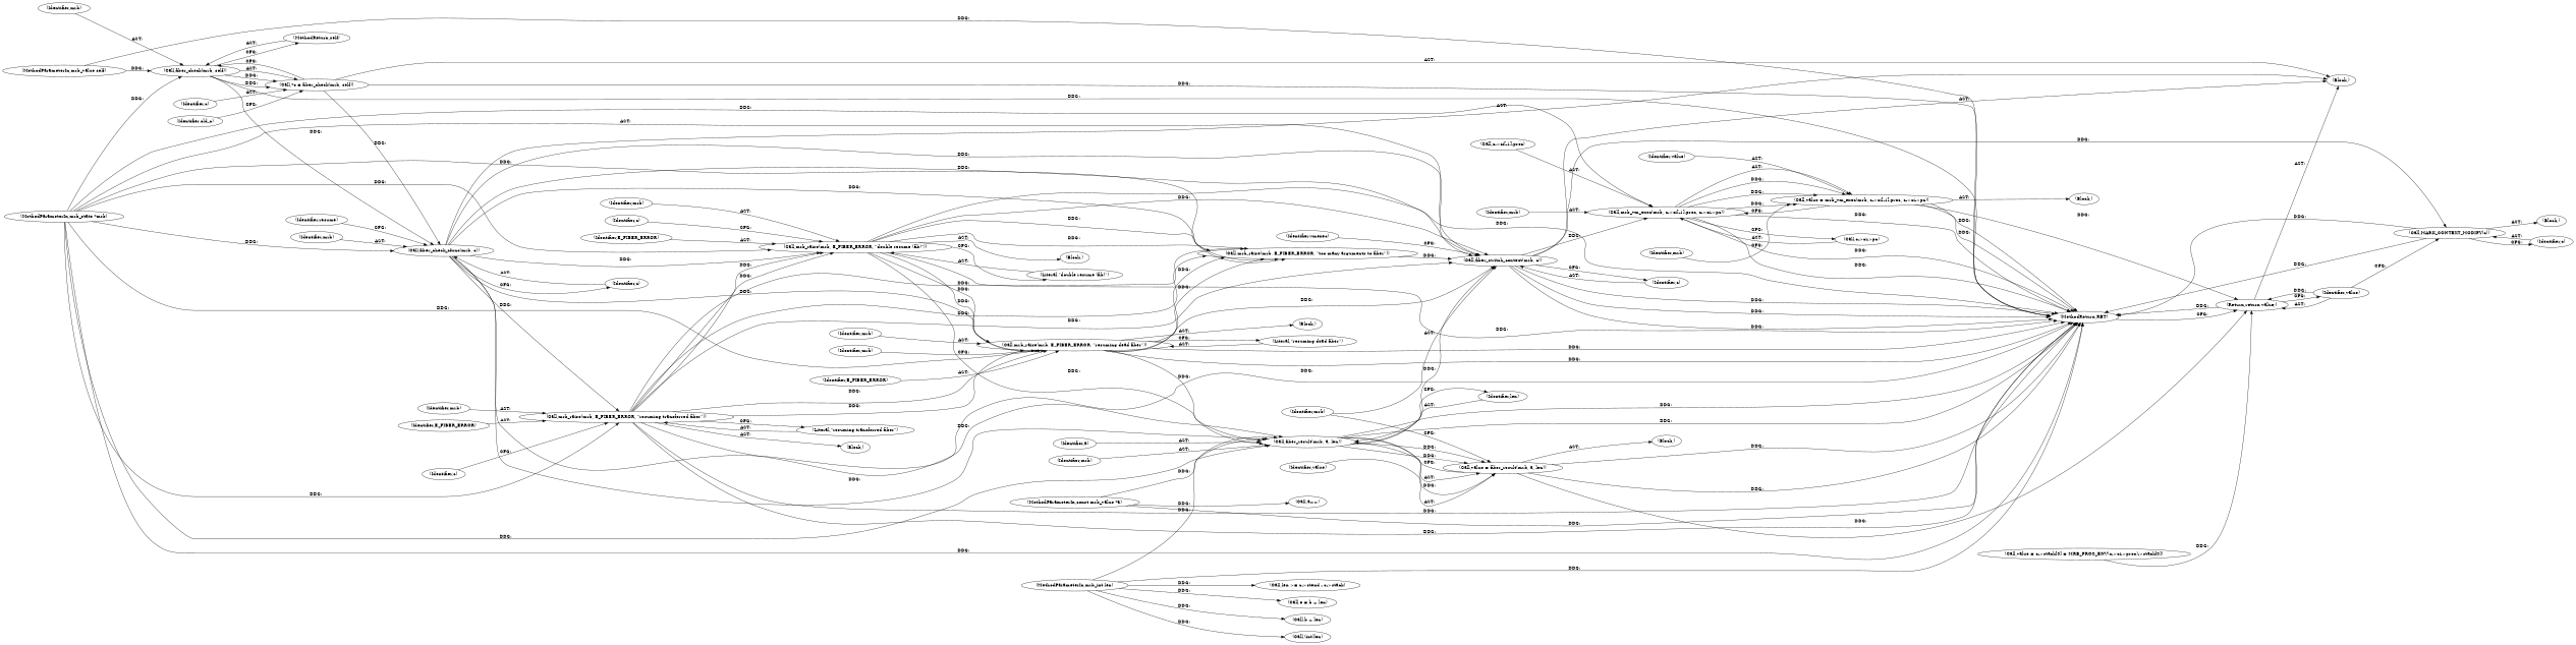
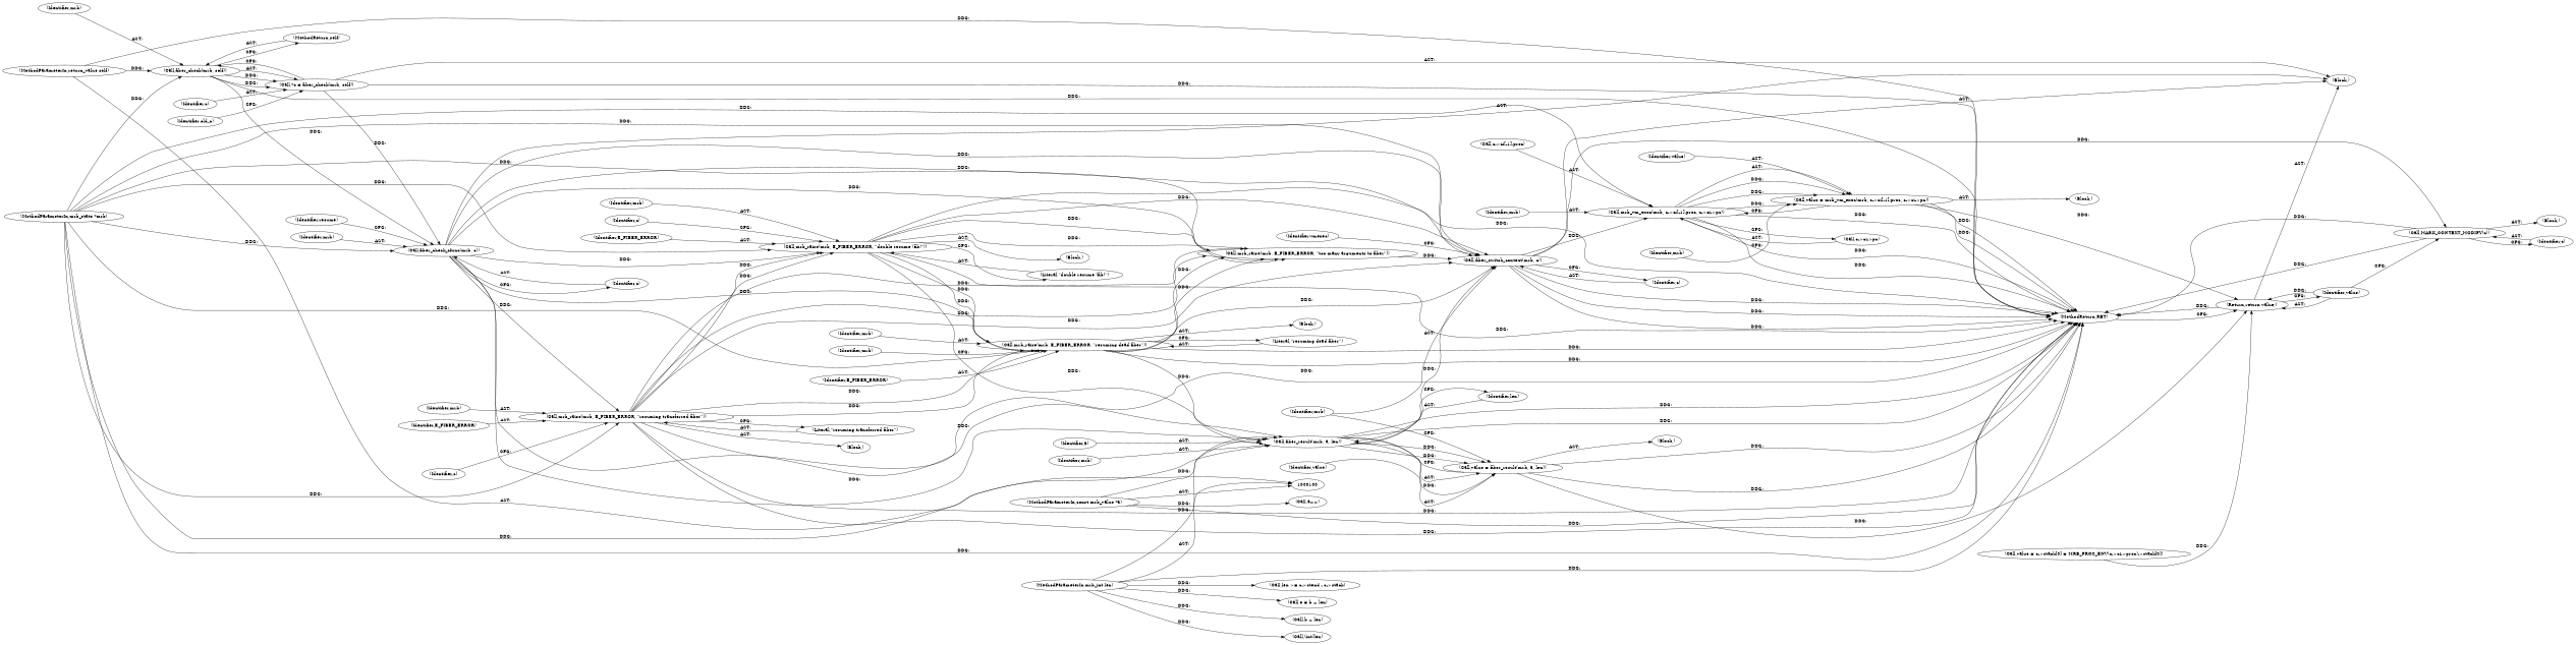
  digraph {
    rankdir=LR
    n1 [label="(Call,fiber_result(mrb, a, len))"]
    n2 [label="(Call,value = fiber_result(mrb, a, len))"]
    n3 [label="(Call,fiber_switch_context(mrb, c))"]
    n4 [label="(MethodReturn,RET)"]
    n5 [label="(Identifier,len)"]
    n6 [label="(Return,return value;)"]
    n7 [label="(Block,)"]
    n8 [label="(Block,)"]
    n9 [label="(Call,mrb_vm_exec(mrb, c->ci[-1].proc, c->ci->pc))"]
    n10 [label="(Call,MARK_CONTEXT_MODIFY(c))"]
    n11 [label="(Identifier,c)"]
    n12 [label="(Call,mrb_raise(mrb, E_FIBER_ERROR, \"double resume (fib)\"))"]
    n13 [label="(Call,mrb_raise(mrb, E_FIBER_ERROR, \"resuming dead fiber\"))"]
    n14 [label="(Block,)"]
    n15 [label="(Literal,\"double resume (fib)\")"]
    n16 [label="(Call,mrb_raise(mrb, E_FIBER_ERROR, \"too many arguments to fiber\"))"]
    n17 [label="(Literal,\"resuming dead fiber\")"]
    n18 [label="(Block,)"]
    n19 [label="(Call,mrb_raise(mrb, E_FIBER_ERROR, \"resuming transferred fiber\"))"]
    n20 [label="(Literal,\"resuming transferred fiber\")"]
    n21 [label="(Block,)"]
    n22 [label="(Call,fiber_check_cfunc(mrb, c))"]
    n23 [label="(Identifier,c)"]
    n24 [label="(Call,fiber_check(mrb, self))"]
    n25 [label="(Call,*c = fiber_check(mrb, self))"]
    n26 [label="(MethodReturn,self)"]
    n27 [label="(MethodParameterIn,mrb_state *mrb)"]
    n28 [label="(Call,value = mrb_vm_exec(mrb, c->ci[-1].proc, c->ci->pc))"]
    n29 [label="(Call,c->ci->pc)"]
-   n30 [label="(MethodParameterIn,mrb_value self)"]
+   n30 [label="(MethodParameterIn,return_value self)"]
+   1000100
    n32 [label="(MethodParameterIn,const mrb_value *a)"]
    n33 [label="(Call,a++)"]
    n34 [label="(MethodParameterIn,mrb_int len)"]
    n35 [label="(Call,len >= c->stend - c->stack)"]
    n36 [label="(Call,e = b + len)"]
    n37 [label="(Call,b + len)"]
    n38 [label="(Call,(int)len)"]
    n39 [label="(Identifier,value)"]
    n40 [label="(Block,)"]
    n41 [label="(Identifier,c)"]
    n42 [label="(Block,)"]
    n43 [label="(Identifier,a)"]
    n44 [label="(Identifier,c)"]
    n45 [label="(Identifier,E_FIBER_ERROR)"]
    n46 [label="(Call,value = c->stack[0] = MRB_PROC_ENV(c->ci->proc)->stack[0])"]
    n47 [label="(Identifier,mrb)"]
    n48 [label="(Identifier,value)"]
    n49 [label="(Identifier,c)"]
    n50 [label="(Identifier,mrb)"]
    n51 [label="(Identifier,value)"]
    n52 [label="(Identifier,mrb)"]
    n53 [label="(Identifier,E_FIBER_ERROR)"]
    n54 [label="(Identifier,mrb)"]
    n55 [label="(Identifier,vmexec)"]
    n56 [label="(Call,c->ci[-1].proc)"]
    n57 [label="(Identifier,resume)"]
    n58 [label="(Identifier,c)"]
    n59 [label="(Identifier,mrb)"]
    n60 [label="(Identifier,mrb)"]
    n61 [label="(Identifier,mrb)"]
    n62 [label="(Identifier,mrb)"]
    n63 [label="(Identifier,old_c)"]
    n64 [label="(Identifier,mrb)"]
    n65 [label="(Identifier,mrb)"]
    n66 [label="(Identifier,E_FIBER_ERROR)"]
    n1 -> n2 [label="AST: "]
    n1 -> n2 [label="DDG: "]
    n1 -> n2 [label="DDG: "]
    n1 -> n2 [label="DDG: "]
    n1 -> n3 [label="DDG: "]
    n1 -> n4 [label="DDG: "]
    n1 -> n4 [label="DDG: "]
    n1 -> n5 [label="CFG: "]
    n2 -> n1 [label="CFG: "]
    n2 -> n4 [label="DDG: "]
    n2 -> n4 [label="DDG: "]
    n2 -> n6 [label="DDG: "]
    n2 -> n7 [label="AST: "]
    n3 -> n4 [label="DDG: "]
    n3 -> n4 [label="DDG: "]
    n3 -> n4 [label="DDG: "]
    n3 -> n8 [label="AST: "]
    n3 -> n9 [label="DDG: "]
    n3 -> n10 [label="DDG: "]
    n3 -> n11 [label="CFG: "]
    n4 -> n6 [label="CFG: "]
    n5 -> n1 [label="AST: "]
    n6 -> n4 [label="DDG: "]
    n6 -> n8 [label="AST: "]
    n6 -> n39 [label="CFG: "]
    n9 -> n4 [label="DDG: "]
    n9 -> n4 [label="DDG: "]
    n9 -> n4 [label="DDG: "]
    n9 -> n28 [label="AST: "]
    n9 -> n28 [label="DDG: "]
    n9 -> n28 [label="DDG: "]
    n9 -> n28 [label="DDG: "]
    n9 -> n29 [label="CFG: "]
    n10 -> n4 [label="DDG: "]
    n10 -> n4 [label="DDG: "]
    n10 -> n40 [label="AST: "]
    n10 -> n41 [label="CFG: "]
    n11 -> n3 [label="AST: "]
    n12 -> n1 [label="DDG: "]
    n12 -> n3 [label="DDG: "]
    n12 -> n4 [label="DDG: "]
    n12 -> n4 [label="DDG: "]
    n12 -> n13 [label="DDG: "]
    n12 -> n13 [label="DDG: "]
    n12 -> n14 [label="AST: "]
    n12 -> n15 [label="CFG: "]
    n12 -> n16 [label="DDG: "]
    n12 -> n16 [label="DDG: "]
    n13 -> n1 [label="DDG: "]
    n13 -> n3 [label="DDG: "]
    n13 -> n4 [label="DDG: "]
    n13 -> n4 [label="DDG: "]
    n13 -> n16 [label="DDG: "]
    n13 -> n16 [label="DDG: "]
    n13 -> n17 [label="CFG: "]
    n13 -> n18 [label="AST: "]
    n15 -> n12 [label="AST: "]
    n16 -> n3 [label="DDG: "]
    n17 -> n13 [label="AST: "]
    n19 -> n1 [label="DDG: "]
    n19 -> n3 [label="DDG: "]
    n19 -> n4 [label="DDG: "]
    n19 -> n4 [label="DDG: "]
    n19 -> n12 [label="DDG: "]
    n19 -> n12 [label="DDG: "]
    n19 -> n13 [label="DDG: "]
    n19 -> n13 [label="DDG: "]
    n19 -> n16 [label="DDG: "]
    n19 -> n16 [label="DDG: "]
    n19 -> n20 [label="CFG: "]
    n19 -> n21 [label="AST: "]
    n20 -> n19 [label="AST: "]
    n22 -> n1 [label="DDG: "]
    n22 -> n3 [label="DDG: "]
    n22 -> n3 [label="DDG: "]
    n22 -> n4 [label="DDG: "]
    n22 -> n8 [label="AST: "]
    n22 -> n12 [label="DDG: "]
    n22 -> n13 [label="DDG: "]
    n22 -> n16 [label="DDG: "]
    n22 -> n19 [label="DDG: "]
    n22 -> n23 [label="CFG: "]
    n23 -> n22 [label="AST: "]
    n24 -> n4 [label="DDG: "]
    n24 -> n22 [label="DDG: "]
    n24 -> n25 [label="AST: "]
    n24 -> n25 [label="DDG: "]
    n24 -> n25 [label="DDG: "]
    n24 -> n26 [label="CFG: "]
    n25 -> n4 [label="DDG: "]
    n25 -> n8 [label="AST: "]
    n25 -> n22 [label="DDG: "]
    n25 -> n24 [label="CFG: "]
    n26 -> n24 [label="AST: "]
    n27 -> n1 [label="DDG: "]
-   n27 -> n3 [label="AST: "]
+   n27 -> n3 [label="DDG: "]
    n27 -> n4 [label="DDG: "]
    n27 -> n9 [label="DDG: "]
    n27 -> n12 [label="DDG: "]
    n27 -> n13 [label="DDG: "]
    n27 -> n16 [label="DDG: "]
    n27 -> n19 [label="DDG: "]
    n27 -> n22 [label="DDG: "]
    n27 -> n24 [label="DDG: "]
    n28 -> n4 [label="DDG: "]
    n28 -> n4 [label="DDG: "]
    n28 -> n6 [label="DDG: "]
    n28 -> n9 [label="CFG: "]
    n28 -> n42 [label="AST: "]
    n29 -> n9 [label="AST: "]
    n30 -> n4 [label="DDG: "]
    n30 -> n24 [label="DDG: "]
+   n30 -> 1000100 [label="AST: "]
    n32 -> n1 [label="DDG: "]
    n32 -> n4 [label="DDG: "]
+   n32 -> 1000100 [label="AST: "]
    n32 -> n33 [label="DDG: "]
    n34 -> n1 [label="DDG: "]
    n34 -> n4 [label="DDG: "]
+   n34 -> 1000100 [label="AST: "]
    n34 -> n35 [label="DDG: "]
    n34 -> n36 [label="DDG: "]
    n34 -> n37 [label="DDG: "]
    n34 -> n38 [label="DDG: "]
    n39 -> n6 [label="AST: "]
    n39 -> n6 [label="DDG: "]
    n39 -> n10 [label="CFG: "]
    n41 -> n10 [label="AST: "]
    n43 -> n1 [label="AST: "]
    n44 -> n19 [label="CFG: "]
    n45 -> n13 [label="AST: "]
    n46 -> n6 [label="DDG: "]
    n47 -> n9 [label="AST: "]
    n48 -> n28 [label="AST: "]
    n49 -> n12 [label="CFG: "]
    n50 -> n22 [label="AST: "]
    n51 -> n2 [label="AST: "]
    n52 -> n24 [label="AST: "]
    n53 -> n12 [label="AST: "]
    n54 -> n12 [label="AST: "]
    n55 -> n3 [label="CFG: "]
    n56 -> n9 [label="AST: "]
    n57 -> n22 [label="CFG: "]
    n58 -> n25 [label="AST: "]
    n59 -> n13 [label="AST: "]
    n60 -> n19 [label="AST: "]
    n61 -> n2 [label="CFG: "]
    n61 -> n3 [label="AST: "]
    n62 -> n28 [label="CFG: "]
    n63 -> n25 [label="CFG: "]
    n64 -> n13 [label="CFG: "]
    n65 -> n1 [label="AST: "]
    n66 -> n19 [label="AST: "]
  }
